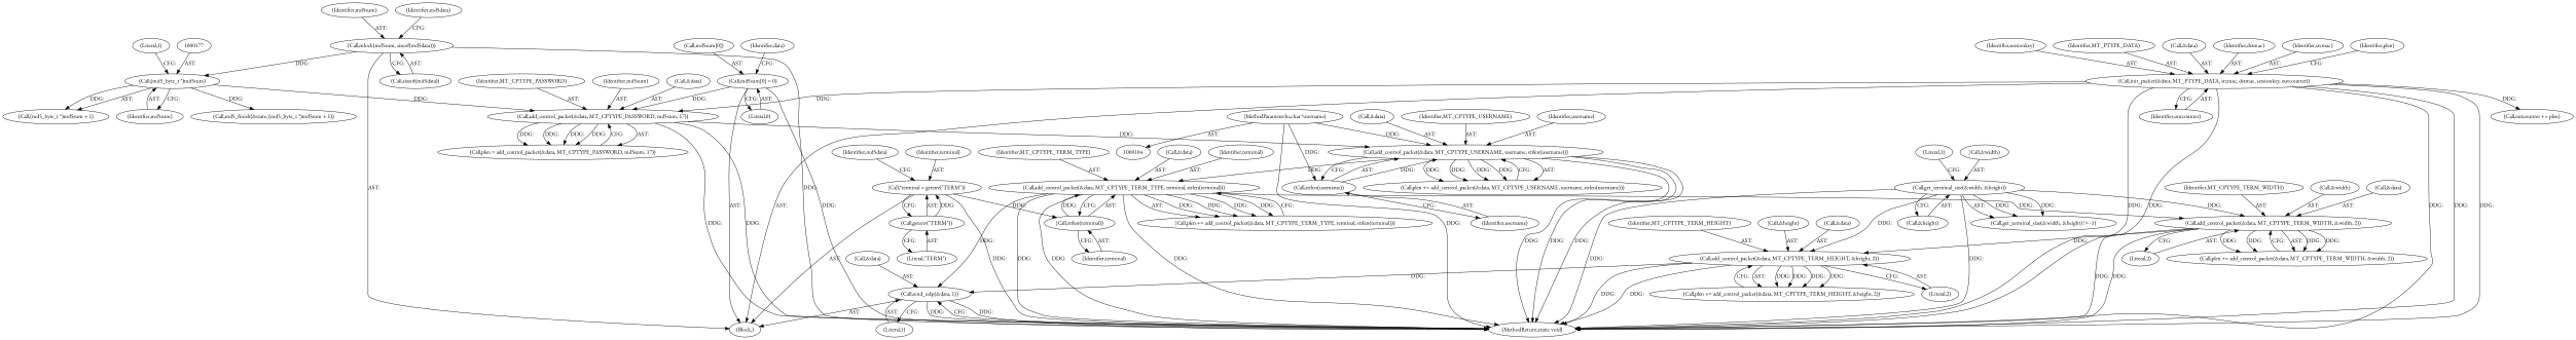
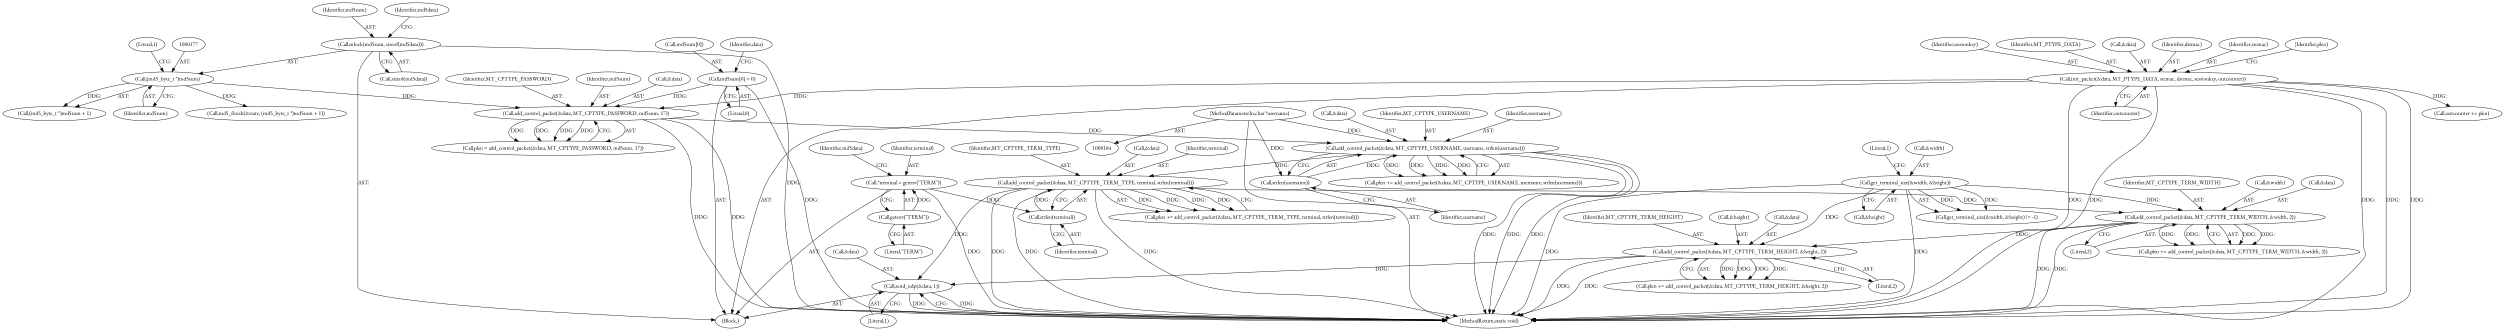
  digraph {
    fontname="EB Garamond"
    node [fontname="EB Garamond"]
    edge [fontname="EB Garamond"]
    n1 [label="(Call,send_udp(&data, 1))"]
    n2 [label="(MethodReturn,static void)"]
    n3 [label="(Block,)"]
    n4 [label="(Literal,1)"]
    n5 [label="(Call,add_control_packet(&data, MT_CPTYPE_TERM_HEIGHT, &height, 2))"]
    n6 [label="(Literal,2)"]
    n7 [label="(Call,plen += add_control_packet(&data, MT_CPTYPE_TERM_HEIGHT, &height, 2))"]
    n8 [label="(Call,add_control_packet(&data, MT_CPTYPE_TERM_WIDTH, &width, 2))"]
    n9 [label="(Literal,2)"]
    n10 [label="(Call,plen += add_control_packet(&data, MT_CPTYPE_TERM_WIDTH, &width, 2))"]
    n11 [label="(Call,add_control_packet(&data, MT_CPTYPE_TERM_TYPE, terminal, strlen(terminal)))"]
    n12 [label="(Call,strlen(terminal))"]
    n13 [label="(Call,plen += add_control_packet(&data, MT_CPTYPE_TERM_TYPE, terminal, strlen(terminal)))"]
    n14 [label="(Identifier,terminal)"]
    n15 [label="(Call,add_control_packet(&data, MT_CPTYPE_USERNAME, username, strlen(username)))"]
    n16 [label="(Call,strlen(username))"]
    n17 [label="(Call,plen += add_control_packet(&data, MT_CPTYPE_USERNAME, username, strlen(username)))"]
    n18 [label="(Identifier,username)"]
    n19 [label="(Call,add_control_packet(&data, MT_CPTYPE_PASSWORD, md5sum, 17))"]
    n20 [label="(Call,plen = add_control_packet(&data, MT_CPTYPE_PASSWORD, md5sum, 17))"]
    n21 [label="(Call,init_packet(&data, MT_PTYPE_DATA, srcmac, dstmac, sessionkey, outcounter))"]
    n22 [label="(Identifier,outcounter)"]
    n23 [label="(Call,outcounter += plen)"]
    n24 [label="(Call,(md5_byte_t *)md5sum)"]
    n25 [label="(Identifier,md5sum)"]
    n26 [label="(Call,md5_finish(&state, (md5_byte_t *)md5sum + 1))"]
    n27 [label="(Call,(md5_byte_t *)md5sum + 1)"]
    n28 [label="(Call,mlock(md5sum, sizeof(md5data)))"]
    n29 [label="(Call,sizeof(md5data))"]
    n30 [label="(Call,md5sum[0] = 0)"]
    n31 [label="(Literal,0)"]
    n32 [label="(MethodParameterIn,char *username)"]
    1000104
    n34 [label="(Call,*terminal = getenv(\"TERM\"))"]
    n35 [label="(Call,getenv(\"TERM\"))"]
    n36 [label="(Literal,\"TERM\")"]
    n37 [label="(Call,get_terminal_size(&width, &height))"]
    n38 [label="(Call,get_terminal_size(&width, &height) != -1)"]
    n39 [label="(Call,&height)"]
    n40 [label="(Call,&data)"]
    n41 [label="(Call,&data)"]
    n42 [label="(Literal,1)"]
    n43 [label="(Call,md5sum[0])"]
    n44 [label="(Call,&width)"]
    n45 [label="(Identifier,md5sum)"]
    n46 [label="(Identifier,md5data)"]
    n47 [label="(Identifier,MT_CPTYPE_TERM_WIDTH)"]
    n48 [label="(Call,&data)"]
    n49 [label="(Call,&data)"]
    n50 [label="(Identifier,sessionkey)"]
    n51 [label="(Identifier,MT_PTYPE_DATA)"]
    n52 [label="(Identifier,MT_CPTYPE_USERNAME)"]
    n53 [label="(Identifier,username)"]
    n54 [label="(Call,&data)"]
    n55 [label="(Identifier,dstmac)"]
    n56 [label="(Identifier,data)"]
    n57 [label="(Call,&data)"]
    n58 [label="(Identifier,terminal)"]
    n59 [label="(Identifier,terminal)"]
    n60 [label="(Identifier,md5sum)"]
    n61 [label="(Literal,1)"]
    n62 [label="(Identifier,MT_CPTYPE_TERM_HEIGHT)"]
    n63 [label="(Call,&height)"]
    n64 [label="(Identifier,MT_CPTYPE_TERM_TYPE)"]
    n65 [label="(Call,&width)"]
    n66 [label="(Call,&data)"]
    n67 [label="(Identifier,srcmac)"]
    n68 [label="(Identifier,MT_CPTYPE_PASSWORD)"]
    n69 [label="(Identifier,plen)"]
    n70 [label="(Identifier,md5data)"]
    1000177
    n1 -> n2 [label="DDG: "]
    n1 -> n2 [label="DDG: "]
    n1 -> n3 [label="AST: "]
    n1 -> n4 [label="CFG: "]
    n2 -> n1 [label="CFG: "]
    n4 -> n1 [label="AST: "]
    n5 -> n1 [label="DDG: "]
    n5 -> n2 [label="DDG: "]
    n5 -> n2 [label="DDG: "]
    n5 -> n6 [label="CFG: "]
    n5 -> n7 [label="AST: "]
    n5 -> n7 [label="DDG: "]
    n5 -> n7 [label="DDG: "]
    n5 -> n7 [label="DDG: "]
    n5 -> n7 [label="DDG: "]
    n6 -> n5 [label="AST: "]
    n7 -> n5 [label="CFG: "]
    n8 -> n2 [label="DDG: "]
    n8 -> n2 [label="DDG: "]
    n8 -> n5 [label="DDG: "]
    n8 -> n9 [label="CFG: "]
    n8 -> n10 [label="AST: "]
    n8 -> n10 [label="DDG: "]
    n8 -> n10 [label="DDG: "]
    n8 -> n10 [label="DDG: "]
    n8 -> n10 [label="DDG: "]
    n9 -> n8 [label="AST: "]
    n10 -> n8 [label="CFG: "]
    n11 -> n1 [label="DDG: "]
    n11 -> n2 [label="DDG: "]
    n11 -> n2 [label="DDG: "]
    n11 -> n2 [label="DDG: "]
    n11 -> n8 [label="DDG: "]
    n11 -> n12 [label="CFG: "]
    n11 -> n13 [label="AST: "]
    n11 -> n13 [label="DDG: "]
    n11 -> n13 [label="DDG: "]
    n11 -> n13 [label="DDG: "]
    n11 -> n13 [label="DDG: "]
    n12 -> n11 [label="AST: "]
    n12 -> n11 [label="DDG: "]
    n12 -> n14 [label="CFG: "]
    n13 -> n11 [label="CFG: "]
    n14 -> n12 [label="AST: "]
    n15 -> n2 [label="DDG: "]
    n15 -> n2 [label="DDG: "]
    n15 -> n2 [label="DDG: "]
    n15 -> n11 [label="DDG: "]
    n15 -> n16 [label="CFG: "]
    n15 -> n17 [label="AST: "]
    n15 -> n17 [label="DDG: "]
    n15 -> n17 [label="DDG: "]
    n15 -> n17 [label="DDG: "]
    n15 -> n17 [label="DDG: "]
    n16 -> n15 [label="AST: "]
    n16 -> n15 [label="DDG: "]
    n16 -> n18 [label="CFG: "]
    n17 -> n15 [label="CFG: "]
    n18 -> n16 [label="AST: "]
    n19 -> n2 [label="DDG: "]
    n19 -> n2 [label="DDG: "]
    n19 -> n15 [label="DDG: "]
    n19 -> n20 [label="AST: "]
    n19 -> n20 [label="DDG: "]
    n19 -> n20 [label="DDG: "]
    n19 -> n20 [label="DDG: "]
    n19 -> n20 [label="DDG: "]
    n20 -> n19 [label="CFG: "]
    n21 -> n2 [label="DDG: "]
    n21 -> n2 [label="DDG: "]
    n21 -> n2 [label="DDG: "]
    n21 -> n2 [label="DDG: "]
    n21 -> n2 [label="DDG: "]
    n21 -> n3 [label="AST: "]
    n21 -> n19 [label="DDG: "]
    n21 -> n22 [label="CFG: "]
    n21 -> n23 [label="DDG: "]
    n22 -> n21 [label="AST: "]
    n24 -> n19 [label="DDG: "]
    n24 -> n25 [label="CFG: "]
    n24 -> n26 [label="DDG: "]
    n24 -> n27 [label="AST: "]
    n24 -> n27 [label="DDG: "]
    n25 -> n24 [label="AST: "]
    n28 -> n2 [label="DDG: "]
    n28 -> n3 [label="AST: "]
-   n28 -> n24 [label="DDG: "]
+   n28 -> n24 [label="AST: "]
    n28 -> n29 [label="CFG: "]
    n29 -> n28 [label="AST: "]
    n30 -> n2 [label="DDG: "]
    n30 -> n3 [label="AST: "]
    n30 -> n19 [label="DDG: "]
    n30 -> n31 [label="CFG: "]
    n31 -> n30 [label="AST: "]
-   n32 -> n2 [label="DDG: "]
+   n32 -> n2 [label="AST: "]
    n32 -> n15 [label="DDG: "]
    n32 -> n16 [label="DDG: "]
    n32 -> 1000104 [label="AST: "]
    n34 -> n2 [label="DDG: "]
    n34 -> n3 [label="AST: "]
    n34 -> n12 [label="DDG: "]
    n34 -> n35 [label="CFG: "]
    n35 -> n34 [label="AST: "]
    n35 -> n34 [label="DDG: "]
    n35 -> n36 [label="CFG: "]
    n36 -> n35 [label="AST: "]
    n37 -> n2 [label="DDG: "]
    n37 -> n2 [label="DDG: "]
    n37 -> n5 [label="DDG: "]
    n37 -> n8 [label="DDG: "]
    n37 -> n38 [label="AST: "]
    n37 -> n38 [label="DDG: "]
    n37 -> n38 [label="DDG: "]
    n37 -> n39 [label="CFG: "]
    n39 -> n37 [label="AST: "]
    n40 -> n5 [label="AST: "]
    n41 -> n8 [label="AST: "]
    n42 -> n24 [label="CFG: "]
    n43 -> n30 [label="AST: "]
    n44 -> n37 [label="AST: "]
    n45 -> n28 [label="AST: "]
    n46 -> n34 [label="CFG: "]
    n47 -> n8 [label="AST: "]
    n48 -> n1 [label="AST: "]
    n49 -> n11 [label="AST: "]
    n50 -> n21 [label="AST: "]
    n51 -> n21 [label="AST: "]
    n52 -> n15 [label="AST: "]
    n53 -> n15 [label="AST: "]
    n54 -> n21 [label="AST: "]
    n55 -> n21 [label="AST: "]
    n56 -> n30 [label="CFG: "]
    n57 -> n15 [label="AST: "]
    n58 -> n11 [label="AST: "]
    n59 -> n34 [label="AST: "]
    n60 -> n19 [label="AST: "]
    n61 -> n37 [label="CFG: "]
    n62 -> n5 [label="AST: "]
    n63 -> n5 [label="AST: "]
    n64 -> n11 [label="AST: "]
    n65 -> n8 [label="AST: "]
    n66 -> n19 [label="AST: "]
    n67 -> n21 [label="AST: "]
    n68 -> n19 [label="AST: "]
    n69 -> n21 [label="CFG: "]
    n70 -> n28 [label="CFG: "]
    1000177 -> n24 [label="AST: "]
  }
